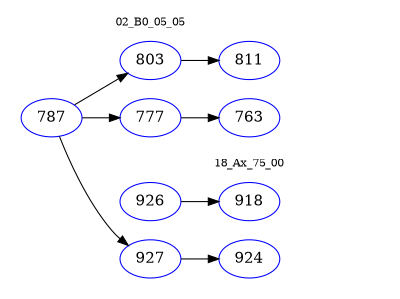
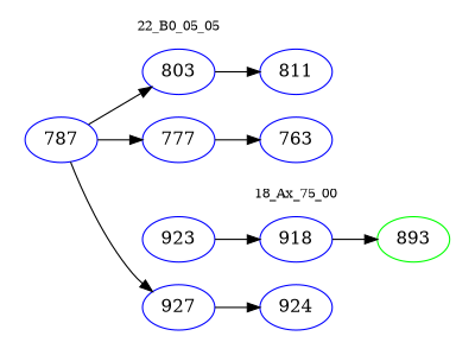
  digraph {
    rankdir=LR
    node [color=blue]
    edge [color=black]
-   n1 [label=926]
+   n1 [label=923]
    n2 [label=918]
    n3 [label=927]
+   n4 [color=green label=893]
    n5 [label=924]
    n6 [label=787]
    n7 [label=777]
    n8 [label=803]
    n9 [label=763]
    n10 [label=811]
    subgraph cluster_1 {
      color=white
      fontsize=10
      label="18_Ax_75_00"
      n1
      n2
      n3
+     n4
      n5
    }
    subgraph cluster_2 {
      color=white
      fontsize=10
-     label="02_B0_05_05"
+     label="22_B0_05_05"
      n6
      n7
      n8
      n9
      n10
    }
    n1 -> n2
+   n2 -> n4
    n3 -> n5
    n6 -> n3
    n6 -> n7
    n6 -> n8
    n7 -> n9
    n8 -> n10
  }
